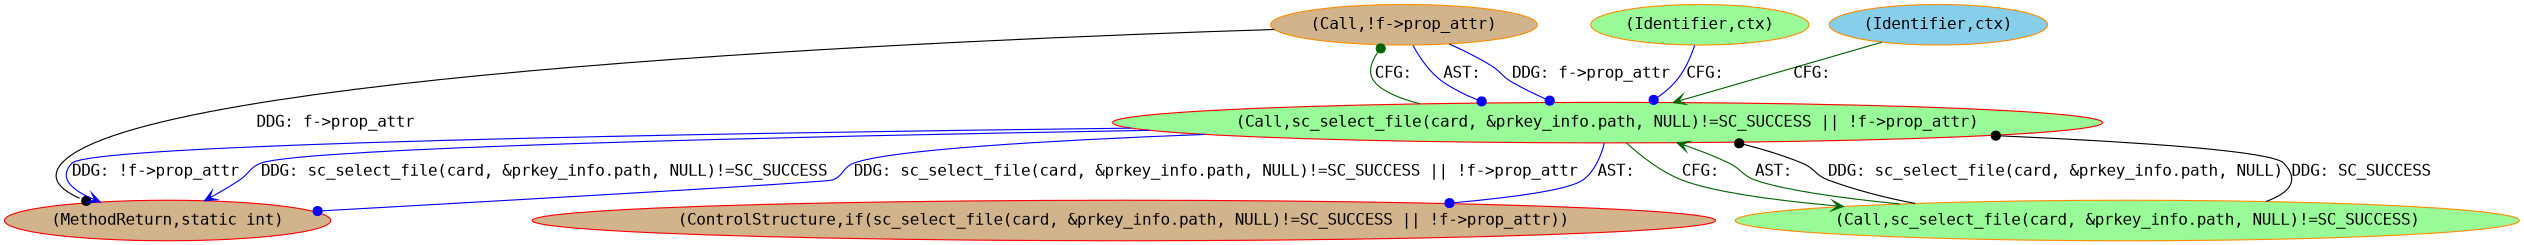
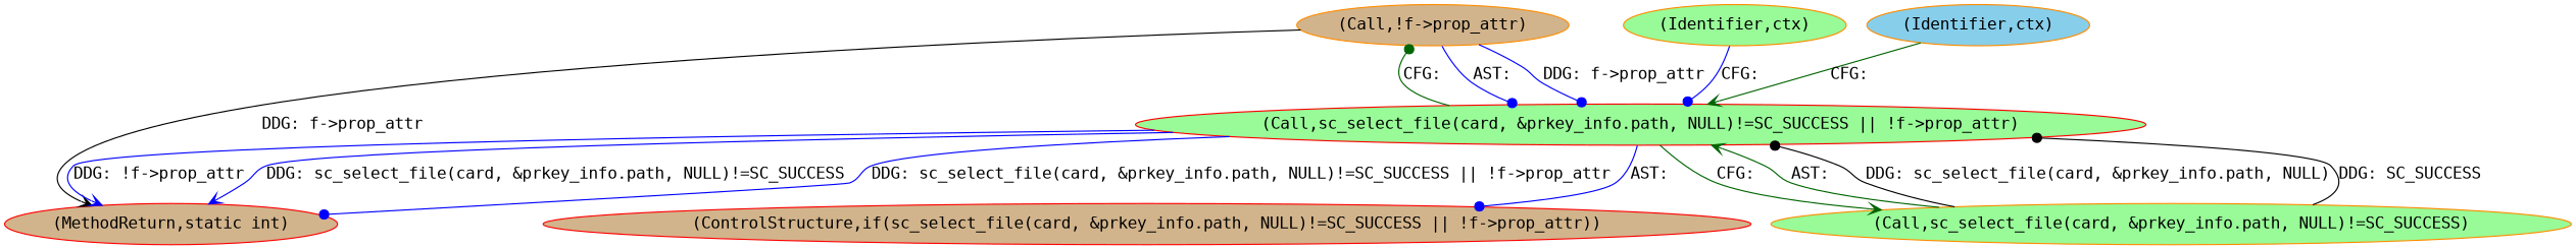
  digraph {
    fontname="DejaVu Sans Mono"
    node [color=darkorange fillcolor=tan fontname="DejaVu Sans Mono" style=filled]
    edge [arrowhead=dot color=blue fontname="DejaVu Sans Mono"]
    n1 [label="(Call,!f->prop_attr)"]
    n2 [color=red fillcolor=palegreen label="(Call,sc_select_file(card, &prkey_info.path, NULL)!=SC_SUCCESS || !f->prop_attr)"]
    n3 [color=red label="(MethodReturn,static int)"]
    n4 [color=red label="(ControlStructure,if(sc_select_file(card, &prkey_info.path, NULL)!=SC_SUCCESS || !f->prop_attr))"]
    n5 [fillcolor=palegreen label="(Call,sc_select_file(card, &prkey_info.path, NULL)!=SC_SUCCESS)"]
    n6 [fillcolor=palegreen label="(Identifier,ctx)"]
    n7 [fillcolor=skyblue label="(Identifier,ctx)"]
    n1 -> n2 [label="AST: "]
    n1 -> n2 [label="DDG: f->prop_attr"]
-   n1 -> n3 [color=black label="DDG: f->prop_attr"]
+   n1 -> n3 [arrowhead=vee color=black label="DDG: f->prop_attr"]
    n2 -> n1 [color=darkgreen label="CFG: "]
    n2 -> n3 [label="DDG: sc_select_file(card, &prkey_info.path, NULL)!=SC_SUCCESS || !f->prop_attr"]
    n2 -> n3 [arrowhead=vee label="DDG: !f->prop_attr"]
    n2 -> n3 [arrowhead=vee label="DDG: sc_select_file(card, &prkey_info.path, NULL)!=SC_SUCCESS"]
    n2 -> n4 [label="AST: "]
    n2 -> n5 [arrowhead=vee color=darkgreen label="CFG: "]
    n5 -> n2 [arrowhead=vee color=darkgreen label="AST: "]
    n5 -> n2 [color=black label="DDG: sc_select_file(card, &prkey_info.path, NULL)"]
    n5 -> n2 [color=black label="DDG: SC_SUCCESS"]
    n6 -> n2 [label="CFG: "]
    n7 -> n2 [arrowhead=vee color=darkgreen label="CFG: "]
  }
